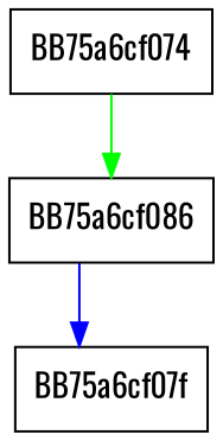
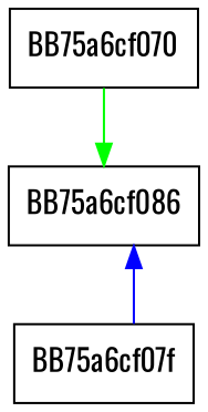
  digraph {
    fontname=Oswald
    splines=ortho
    node [fontname=Oswald shape=box]
    edge [fontname=Oswald]
-   BB75a6cf070 [label=BB75a6cf074]
+   BB75a6cf070
    BB75a6cf086
    BB75a6cf07f
    BB75a6cf070 -> BB75a6cf086 [color=green]
-   BB75a6cf086 -> BB75a6cf07f [color=blue]
+   BB75a6cf07f -> BB75a6cf086 [color=blue]
  }
